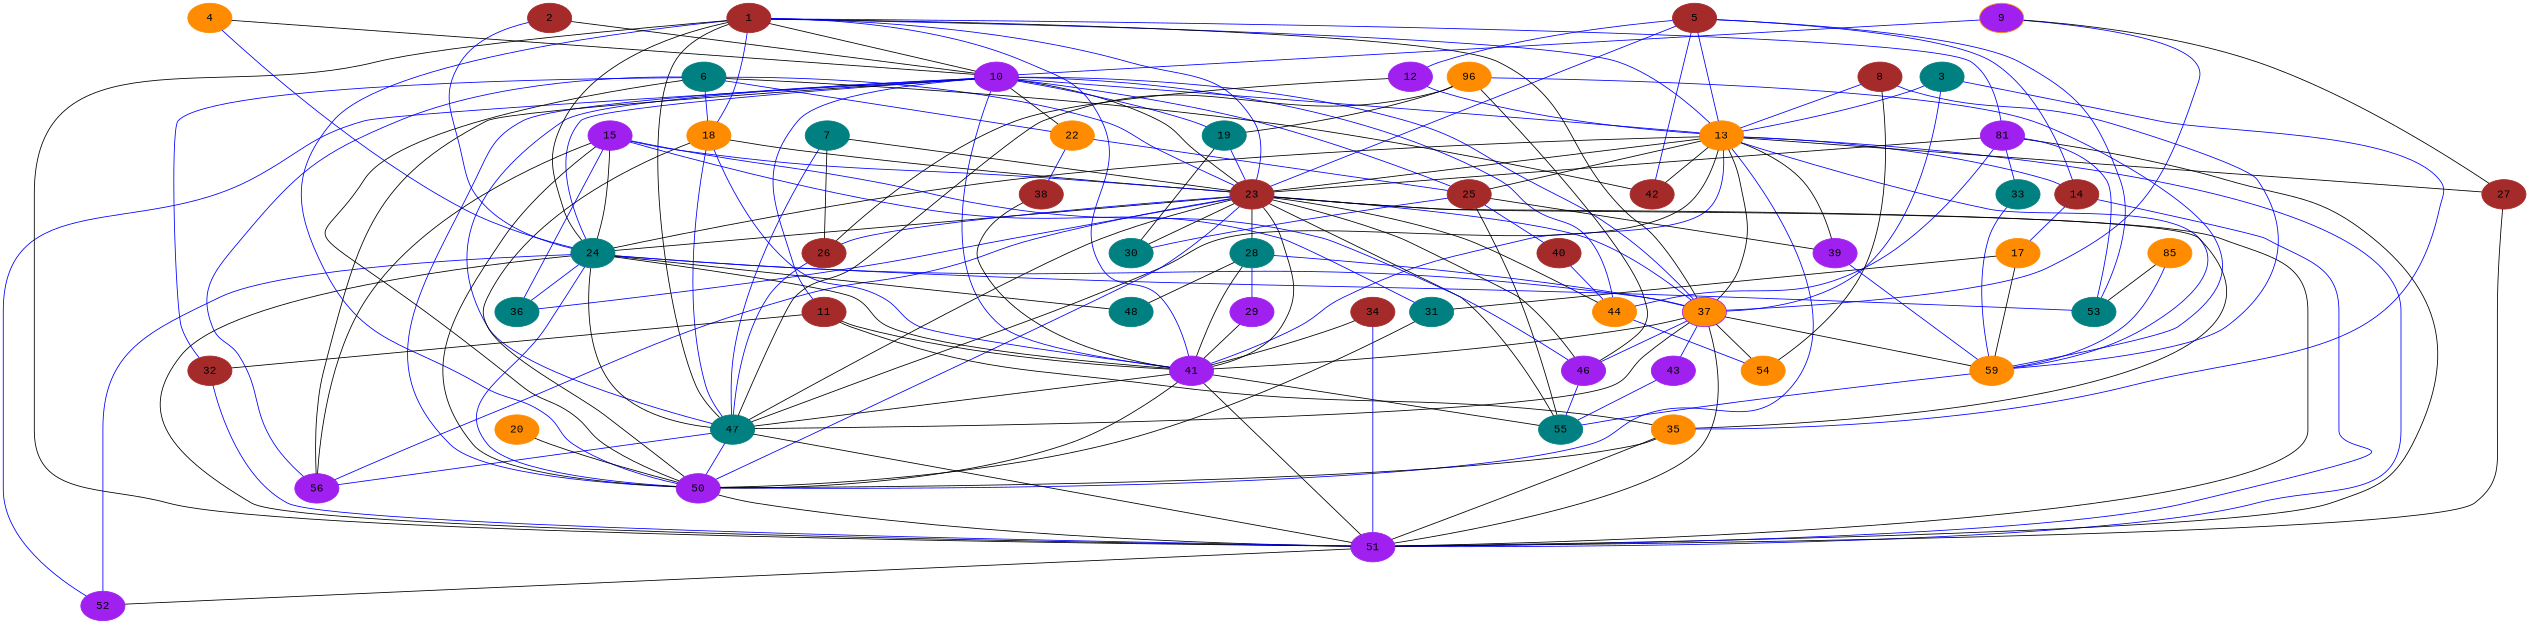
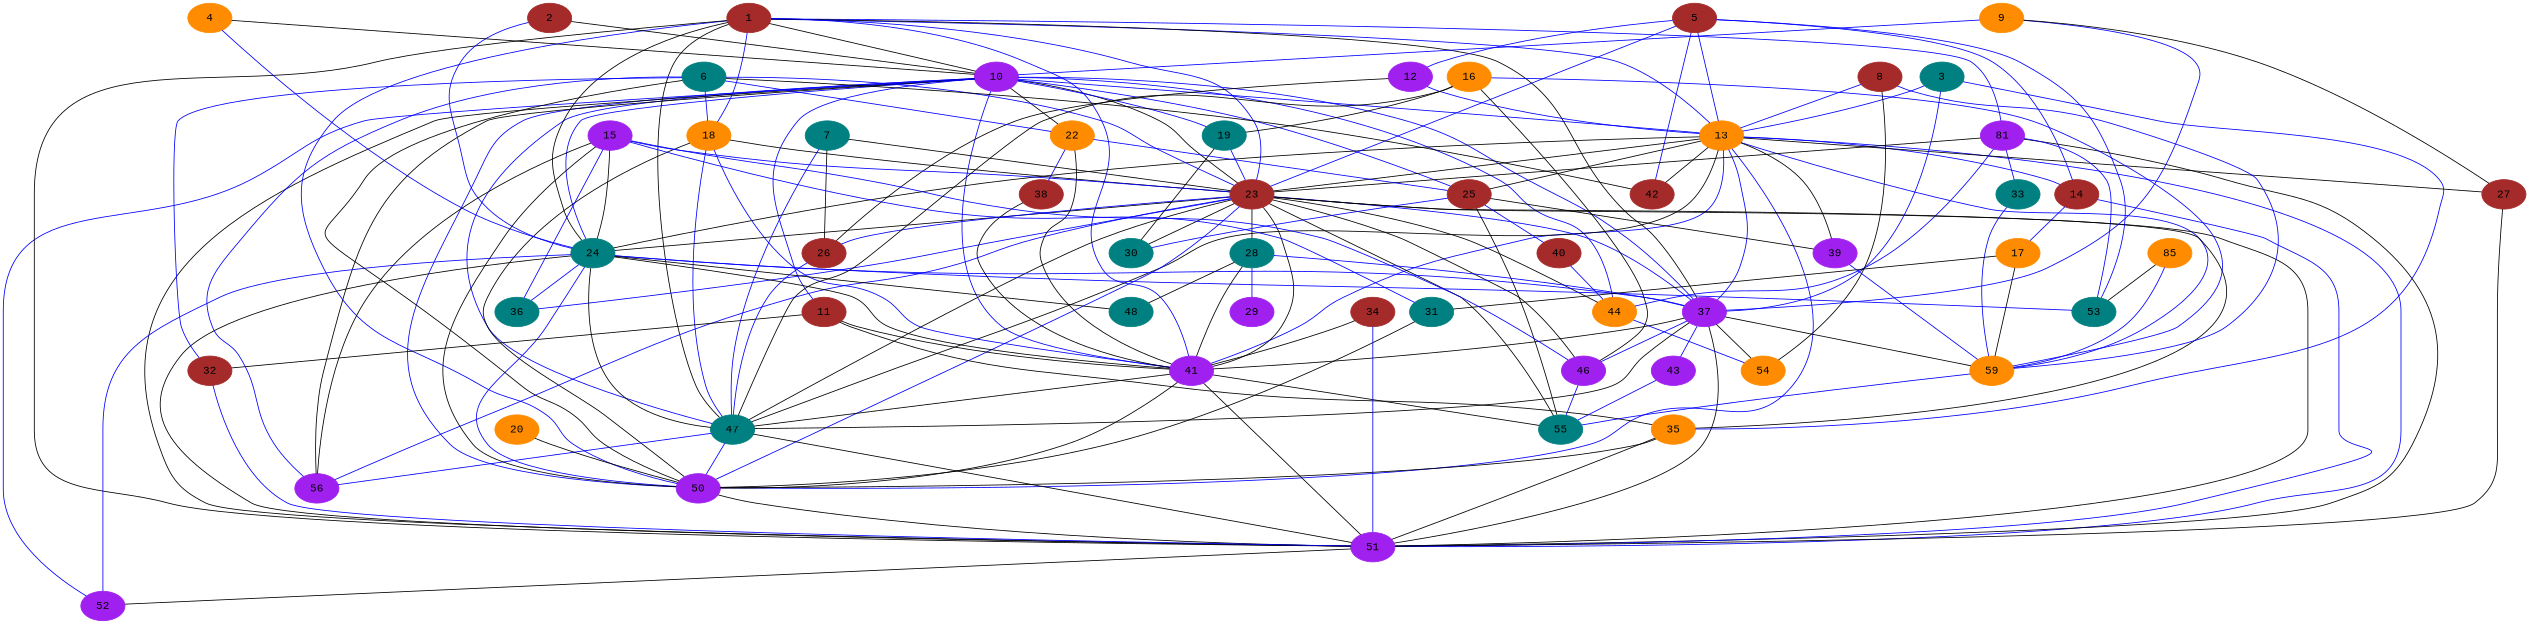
  graph {
    fontname="Liberation Mono"
    node [color=brown fontname="Liberation Mono" style=filled]
    edge [color=blue fontname="Liberation Mono" weight=1.0]
    10 [color=purple]
    1
    13 [color=darkorange]
    18 [color=darkorange]
    n5 [color=purple label=81]
    23
    24 [color=teal]
-   37 [color=purple fillcolor=darkorange]
+   37 [color=purple]
    41 [color=purple]
    47 [color=teal]
    50 [color=purple]
    51 [color=purple]
    22 [color=darkorange]
    56 [color=purple]
    11
    19 [color=teal]
    25
    44 [color=darkorange]
    52 [color=purple]
    14
    42
    n22 [color=darkorange label=59]
    27
    39 [color=purple]
    53 [color=teal]
    33 [color=teal]
    35 [color=darkorange]
    26
    36 [color=teal]
    46 [color=purple]
    30 [color=teal]
    28 [color=teal]
    55 [color=teal]
    48 [color=teal]
    54 [color=darkorange]
    43 [color=purple]
    2
    3 [color=teal]
    4 [color=darkorange]
    5
    12 [color=purple]
    17 [color=darkorange]
    6 [color=teal]
    32
    38
    7 [color=teal]
    8
-   9 [color=darkorange fillcolor=purple]
+   9 [color=darkorange]
    20 [color=darkorange]
    40
    31 [color=teal]
    15 [color=purple]
-   16 [color=darkorange label=96]
+   16 [color=darkorange]
    29 [color=purple]
    34
    n56 [color=darkorange label=85]
    10 -- 13 [weight=2.0]
    10 -- 23 [color=black weight=2.0]
    10 -- 24
    10 -- 37
    10 -- 41 [weight=2.0]
    10 -- 47
    10 -- 50
+   10 -- 51 [color=black]
    10 -- 22 [color=black]
    10 -- 56 [color=black]
    10 -- 11
    10 -- 19
    10 -- 25
    10 -- 44
    10 -- 52
    1 -- 10 [color=black]
    1 -- 13
    1 -- 18
    1 -- n5
    1 -- 23
    1 -- 24 [color=black weight=2.0]
    1 -- 37 [color=black]
    1 -- 41
    1 -- 47 [color=black]
    1 -- 50
    1 -- 51 [color=black weight=2.0]
    13 -- 23 [color=black]
    13 -- 24 [color=black]
-   13 -- 37 [color=black]
+   13 -- 37
    13 -- 41
    13 -- 47 [color=black]
    13 -- 50
    13 -- 51
    13 -- 25 [color=black]
    13 -- 14
    13 -- 42 [color=black]
    13 -- n22
    13 -- 27 [color=black]
    13 -- 39 [color=black]
    18 -- 23 [color=black]
    18 -- 41
    18 -- 47
    18 -- 50 [color=black]
    n5 -- 23 [color=black]
    n5 -- 51 [color=black]
    n5 -- 44
    n5 -- 53
    n5 -- 33
    23 -- 24 [color=black]
    23 -- 37
    23 -- 41 [color=black weight=3.0]
    23 -- 47 [color=black weight=2.0]
    23 -- 50 [weight=2.0]
    23 -- 51 [color=black weight=3.0]
    23 -- 56
    23 -- 44 [color=black]
    23 -- 35 [color=black]
    23 -- 26
    23 -- 36
    23 -- 46 [color=black]
    23 -- 30 [color=black]
    23 -- 28 [color=black weight=2.0]
    23 -- 55 [color=black]
    24 -- 37
    24 -- 41 [color=black]
    24 -- 47 [color=black weight=3.0]
    24 -- 50
    24 -- 51 [color=black weight=2.0]
    24 -- 52
    24 -- 53 [weight=2.0]
    24 -- 36
    24 -- 48 [color=black]
    37 -- 41 [color=black]
    37 -- 47 [color=black weight=2.0]
    37 -- 51 [color=black]
    37 -- n22 [color=black weight=2.0]
    37 -- 46
    37 -- 54 [color=black]
    37 -- 43
    41 -- 47 [color=black]
    41 -- 50 [color=black]
    41 -- 51 [color=black]
    41 -- 55 [color=black]
    47 -- 50
    47 -- 51 [color=black]
    47 -- 56
    50 -- 51 [color=black]
    51 -- 52 [color=black]
    22 -- 25
    22 -- 38
    11 -- 41 [color=black]
    11 -- 35 [color=black]
    11 -- 32 [color=black]
    19 -- 23
    19 -- 30 [color=black]
    25 -- 39 [color=black]
    25 -- 30
    25 -- 55 [color=black]
    25 -- 40
    44 -- 54
    14 -- 51
    14 -- 17
    n22 -- 55
    27 -- 51 [color=black]
    39 -- n22
    33 -- n22
    35 -- 50 [color=black]
    35 -- 51 [color=black weight=2.0]
    26 -- 47
    46 -- 55
    28 -- 37
    28 -- 41 [color=black]
    28 -- 48 [color=black]
    28 -- 29
    43 -- 55
    2 -- 10 [color=black]
    2 -- 24
    3 -- 13
    3 -- 37
    3 -- 35
    4 -- 10 [color=black]
    4 -- 24
    5 -- 13
    5 -- 23
    5 -- 14
    5 -- 42
    5 -- 53
    5 -- 12
    12 -- 13
    12 -- 26 [color=black]
    17 -- n22 [color=black]
    17 -- 31 [color=black]
    6 -- 18
    6 -- 23
    6 -- 50 [color=black]
    6 -- 22
    6 -- 56
    6 -- 42 [color=black]
    6 -- 32
    32 -- 51
    38 -- 41 [color=black]
    7 -- 23 [color=black]
    7 -- 47
    7 -- 26 [color=black]
    8 -- 13
    8 -- n22
    8 -- 54 [color=black]
    9 -- 10 [weight=2.0]
    9 -- 37
    9 -- 27 [color=black]
    20 -- 50 [color=black]
    40 -- 44
    31 -- 50 [color=black]
    15 -- 23
    15 -- 24 [color=black]
    15 -- 50 [color=black weight=2.0]
    15 -- 56 [color=black]
    15 -- 36
    15 -- 46
    15 -- 31
    16 -- 47 [color=black]
    16 -- 19 [color=black]
    16 -- n22
    16 -- 46 [color=black]
-   29 -- 41 [color=black]
+   22 -- 41 [color=black]
    34 -- 41 [color=black]
    34 -- 51
    n56 -- n22
    n56 -- 53 [color=black]
  }
